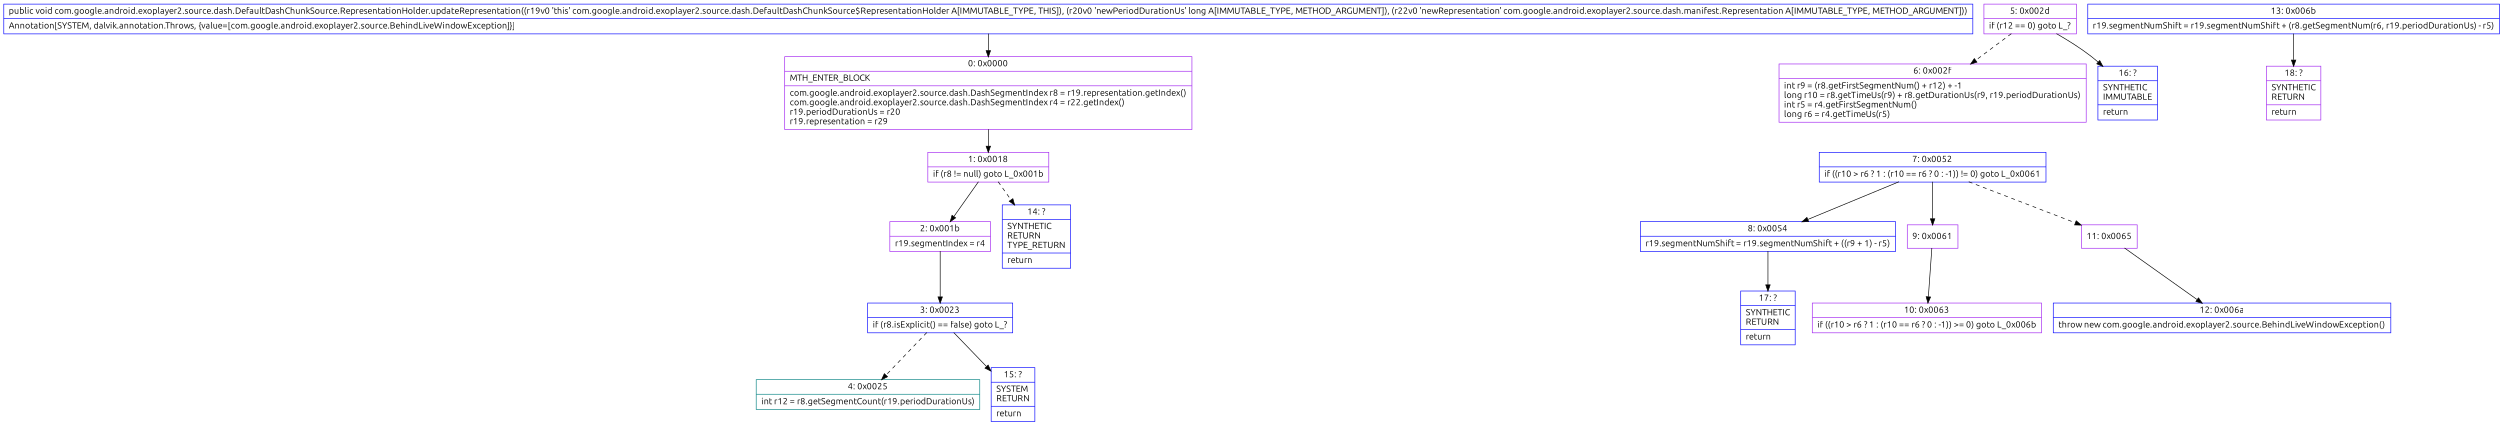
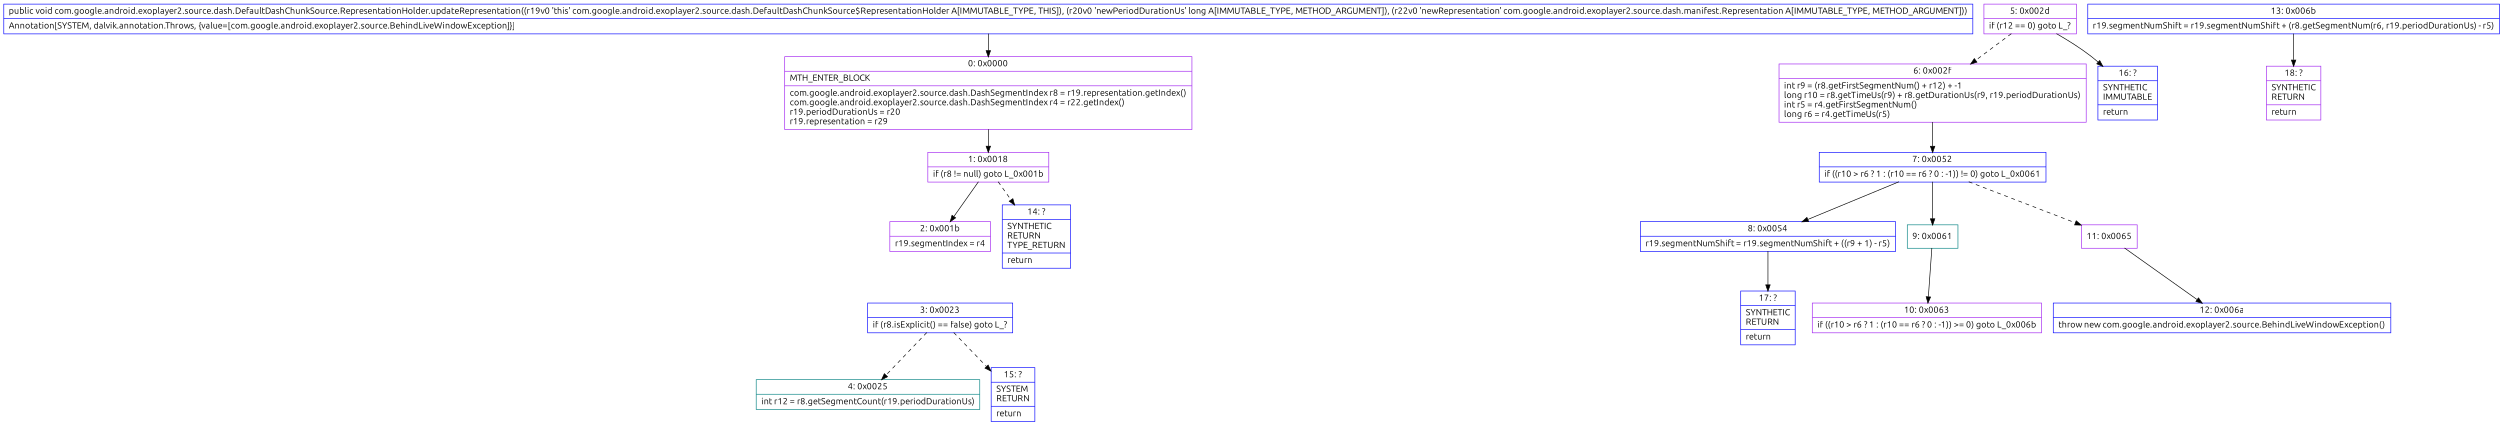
  digraph {
    fontname=Ubuntu
    node [color=blue fontname=Ubuntu shape=record]
    edge [fontname=Ubuntu]
    n1 [color=purple label="{0\:\ 0x0000|MTH_ENTER_BLOCK\l|com.google.android.exoplayer2.source.dash.DashSegmentIndex r8 = r19.representation.getIndex()\lcom.google.android.exoplayer2.source.dash.DashSegmentIndex r4 = r22.getIndex()\lr19.periodDurationUs = r20\lr19.representation = r29\l}"]
    n2 [color=purple label="{1\:\ 0x0018|if (r8 != null) goto L_0x001b\l}"]
    n3 [color=purple label="{2\:\ 0x001b|r19.segmentIndex = r4\l}"]
    n4 [label="{14\:\ ?|SYNTHETIC\lRETURN\lTYPE_RETURN\l|return\l}"]
    n5 [label="{3\:\ 0x0023|if (r8.isExplicit() == false) goto L_?\l}"]
    n6 [color=teal label="{4\:\ 0x0025|int r12 = r8.getSegmentCount(r19.periodDurationUs)\l}"]
    n7 [label="{15\:\ ?|SYSTEM\lRETURN\l|return\l}"]
    n8 [color=purple label="{5\:\ 0x002d|if (r12 == 0) goto L_?\l}"]
    n9 [color=purple label="{6\:\ 0x002f|int r9 = (r8.getFirstSegmentNum() + r12) + \-1\llong r10 = r8.getTimeUs(r9) + r8.getDurationUs(r9, r19.periodDurationUs)\lint r5 = r4.getFirstSegmentNum()\llong r6 = r4.getTimeUs(r5)\l}"]
    n10 [label="{16\:\ ?|SYNTHETIC\lIMMUTABLE\l|return\l}"]
    n11 [label="{7\:\ 0x0052|if ((r10 \> r6 ? 1 : (r10 == r6 ? 0 : \-1)) != 0) goto L_0x0061\l}"]
    n12 [label="{8\:\ 0x0054|r19.segmentNumShift = r19.segmentNumShift + ((r9 + 1) \- r5)\l}"]
-   n13 [color=purple label="{9\:\ 0x0061}"]
+   n13 [color=teal label="{9\:\ 0x0061}"]
    n14 [color=purple label="{11\:\ 0x0065}"]
    n15 [label="{17\:\ ?|SYNTHETIC\lRETURN\l|return\l}"]
    n16 [color=purple label="{10\:\ 0x0063|if ((r10 \> r6 ? 1 : (r10 == r6 ? 0 : \-1)) \>= 0) goto L_0x006b\l}"]
    n17 [label="{12\:\ 0x006a|throw new com.google.android.exoplayer2.source.BehindLiveWindowException()\l}"]
    n18 [label="{13\:\ 0x006b|r19.segmentNumShift = r19.segmentNumShift + (r8.getSegmentNum(r6, r19.periodDurationUs) \- r5)\l}"]
    n19 [color=purple label="{18\:\ ?|SYNTHETIC\lRETURN\l|return\l}"]
    n20 [label="{public void com.google.android.exoplayer2.source.dash.DefaultDashChunkSource.RepresentationHolder.updateRepresentation((r19v0 'this' com.google.android.exoplayer2.source.dash.DefaultDashChunkSource$RepresentationHolder A[IMMUTABLE_TYPE, THIS]), (r20v0 'newPeriodDurationUs' long A[IMMUTABLE_TYPE, METHOD_ARGUMENT]), (r22v0 'newRepresentation' com.google.android.exoplayer2.source.dash.manifest.Representation A[IMMUTABLE_TYPE, METHOD_ARGUMENT]))  | Annotation[SYSTEM, dalvik.annotation.Throws, \{value=[com.google.android.exoplayer2.source.BehindLiveWindowException]\}]\l}"]
    n1 -> n2
    n2 -> n3
    n2 -> n4 [style=dashed]
-   n3 -> n5
    n5 -> n6 [style=dashed]
-   n5 -> n7
+   n5 -> n7 [style=dashed]
    n8 -> n9 [style=dashed]
    n8 -> n10
+   n9 -> n11
    n11 -> n12 [style=solid]
    n11 -> n13
    n11 -> n14 [style=dashed]
    n12 -> n15
    n13 -> n16
    n14 -> n17
    n18 -> n19
    n20 -> n1
  }
